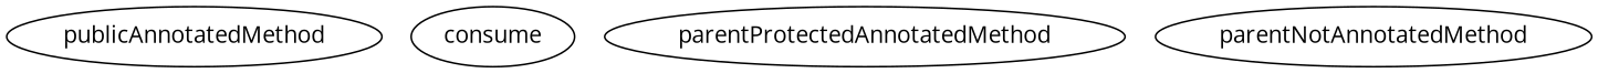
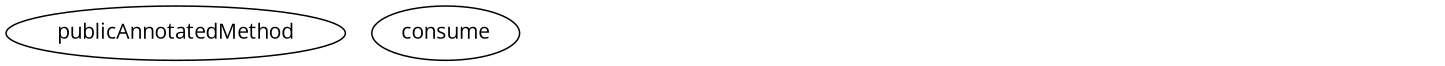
  digraph {
    fontname="Open Sans"
    node [fontname="Open Sans"]
    publicAnnotatedMethod
    consume
-   parentProtectedAnnotatedMethod
-   parentNotAnnotatedMethod
  }
